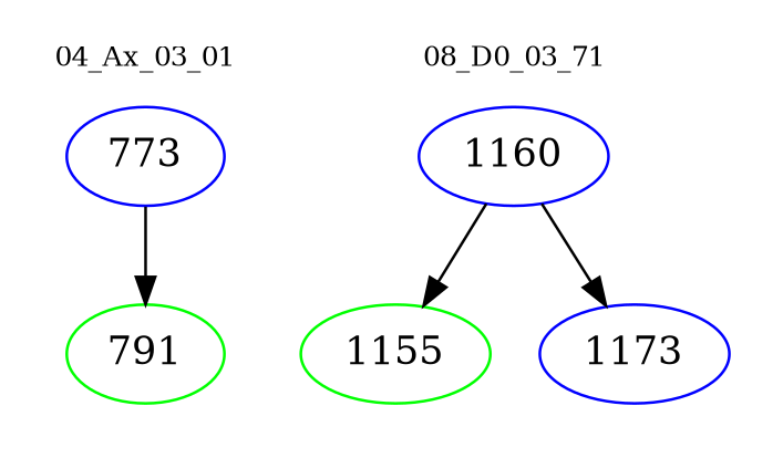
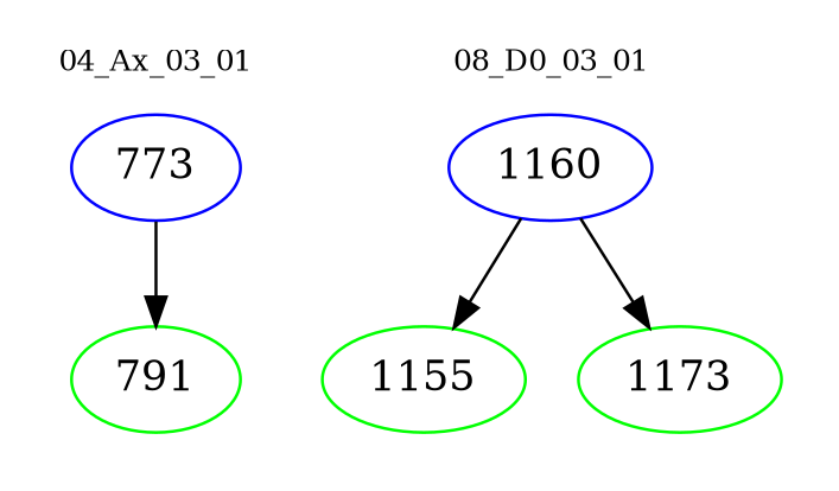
  digraph {
    node [color=blue]
    edge [color=black]
    n1 [label=773]
    n2 [color=green label=791]
    n3 [label=1160]
    n4 [color=green label=1155]
-   n5 [label=1173]
+   n5 [color=green label=1173]
    subgraph cluster_1 {
      color=white
      fontsize=10
      label="04_Ax_03_01"
      n1
      n2
    }
    subgraph cluster_2 {
      color=white
      fontsize=10
-     label="08_D0_03_71"
+     label="08_D0_03_01"
      n3
      n4
      n5
    }
    n1 -> n2
    n3 -> n4
    n3 -> n5
  }
